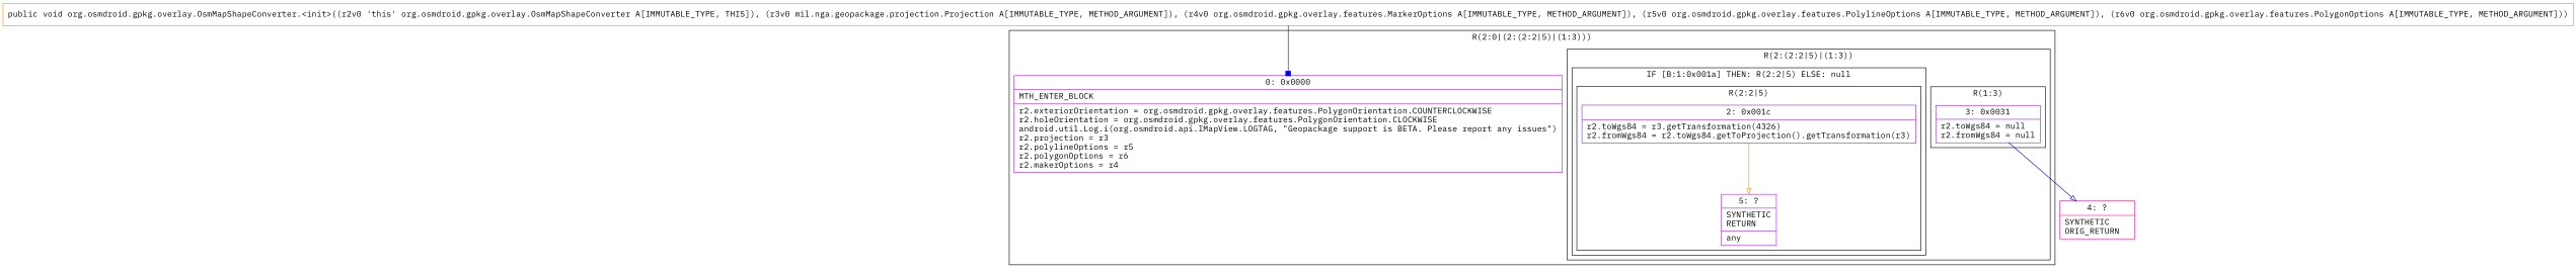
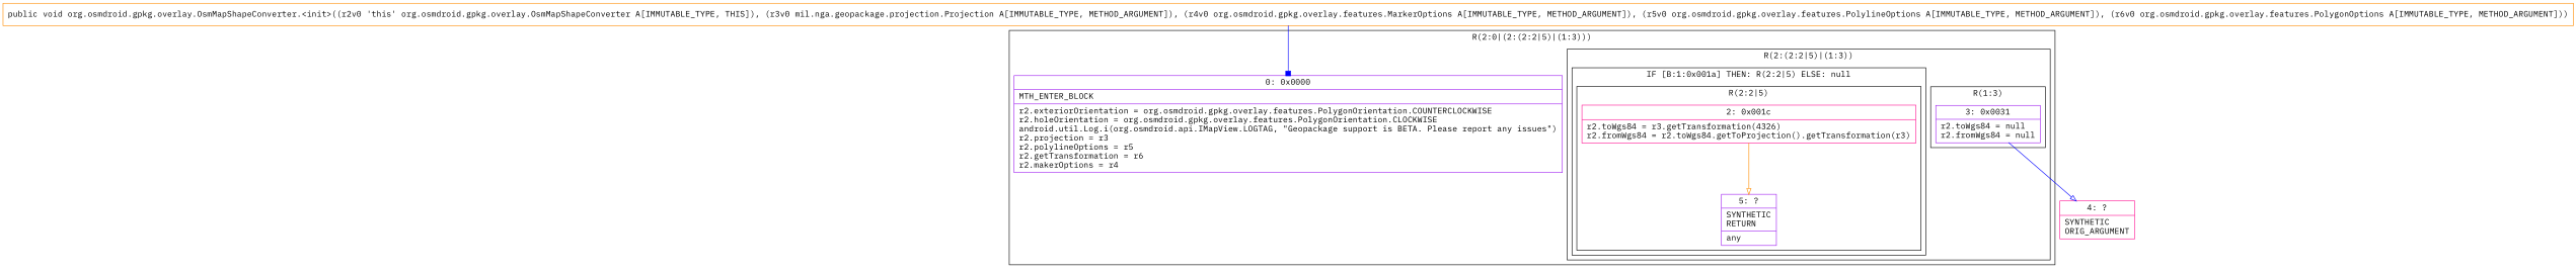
  digraph {
    fontname="IBM Plex Mono"
    node [color=purple fontname="IBM Plex Mono" shape=record]
    edge [arrowhead=onormal color=blue fontname="IBM Plex Mono"]
-   n1 [label="{2\:\ 0x001c|r2.toWgs84 = r3.getTransformation(4326)\lr2.fromWgs84 = r2.toWgs84.getToProjection().getTransformation(r3)\l}"]
+   n1 [color=deeppink label="{2\:\ 0x001c|r2.toWgs84 = r3.getTransformation(4326)\lr2.fromWgs84 = r2.toWgs84.getToProjection().getTransformation(r3)\l}"]
    n2 [label="{5\:\ ?|SYNTHETIC\lRETURN\l|any\l}"]
    n3 [label="{3\:\ 0x0031|r2.toWgs84 = null\lr2.fromWgs84 = null\l}"]
-   n4 [label="{0\:\ 0x0000|MTH_ENTER_BLOCK\l|r2.exteriorOrientation = org.osmdroid.gpkg.overlay.features.PolygonOrientation.COUNTERCLOCKWISE\lr2.holeOrientation = org.osmdroid.gpkg.overlay.features.PolygonOrientation.CLOCKWISE\landroid.util.Log.i(org.osmdroid.api.IMapView.LOGTAG, \"Geopackage support is BETA. Please report any issues\")\lr2.projection = r3\lr2.polylineOptions = r5\lr2.polygonOptions = r6\lr2.makerOptions = r4\l}"]
-   n5 [color=deeppink label="{4\:\ ?|SYNTHETIC\lORIG_RETURN\l}"]
+   n4 [label="{0\:\ 0x0000|MTH_ENTER_BLOCK\l|r2.exteriorOrientation = org.osmdroid.gpkg.overlay.features.PolygonOrientation.COUNTERCLOCKWISE\lr2.holeOrientation = org.osmdroid.gpkg.overlay.features.PolygonOrientation.CLOCKWISE\landroid.util.Log.i(org.osmdroid.api.IMapView.LOGTAG, \"Geopackage support is BETA. Please report any issues\")\lr2.projection = r3\lr2.polylineOptions = r5\lr2.getTransformation = r6\lr2.makerOptions = r4\l}"]
+   n5 [color=deeppink label="{4\:\ ?|SYNTHETIC\lORIG_ARGUMENT\l}"]
    n6 [color=darkorange label="{public void org.osmdroid.gpkg.overlay.OsmMapShapeConverter.\<init\>((r2v0 'this' org.osmdroid.gpkg.overlay.OsmMapShapeConverter A[IMMUTABLE_TYPE, THIS]), (r3v0 mil.nga.geopackage.projection.Projection A[IMMUTABLE_TYPE, METHOD_ARGUMENT]), (r4v0 org.osmdroid.gpkg.overlay.features.MarkerOptions A[IMMUTABLE_TYPE, METHOD_ARGUMENT]), (r5v0 org.osmdroid.gpkg.overlay.features.PolylineOptions A[IMMUTABLE_TYPE, METHOD_ARGUMENT]), (r6v0 org.osmdroid.gpkg.overlay.features.PolygonOptions A[IMMUTABLE_TYPE, METHOD_ARGUMENT])) }"]
    subgraph cluster_1 {
      label="R(2:0|(2:(2:2|5)|(1:3)))"
      n4
      subgraph cluster_2 {
        label="R(2:(2:2|5)|(1:3))"
        subgraph cluster_3 {
          label="IF [B:1:0x001a] THEN: R(2:2|5) ELSE: null"
          subgraph cluster_4 {
            label="R(2:2|5)"
            n1
            n2
          }
        }
        subgraph cluster_5 {
          label="R(1:3)"
          n3
        }
      }
    }
    n1 -> n2 [color=darkorange]
    n3 -> n5
    n6 -> n4 [arrowhead=box]
  }
